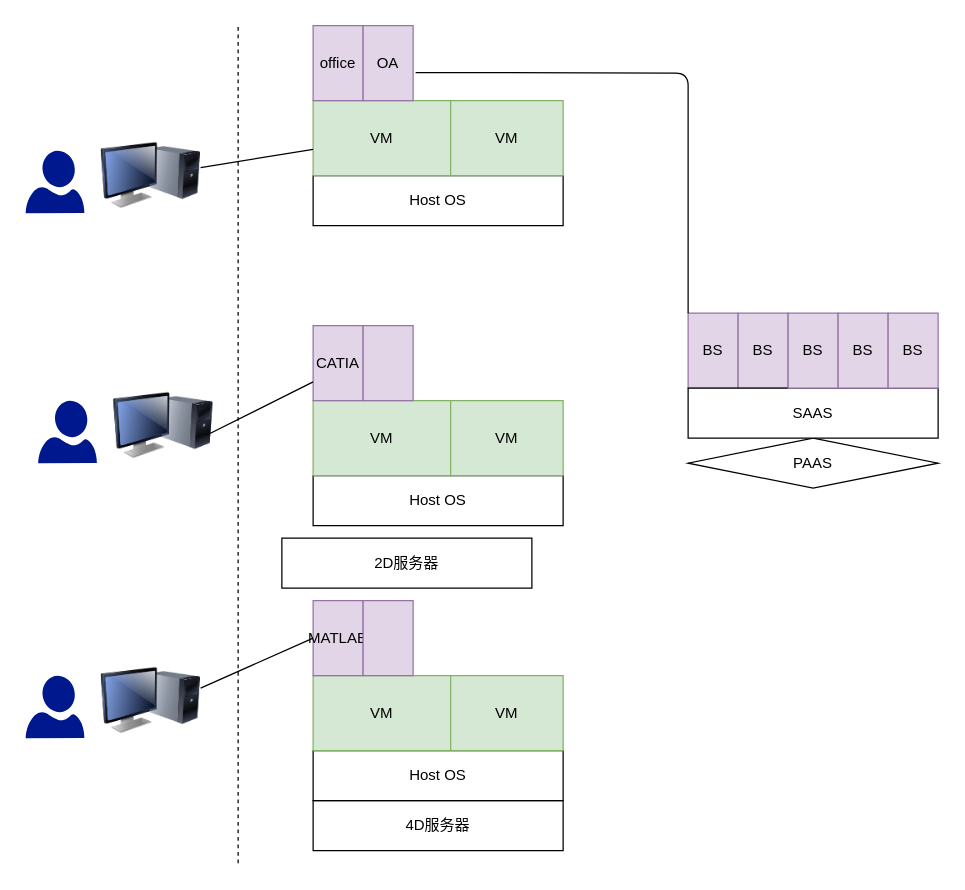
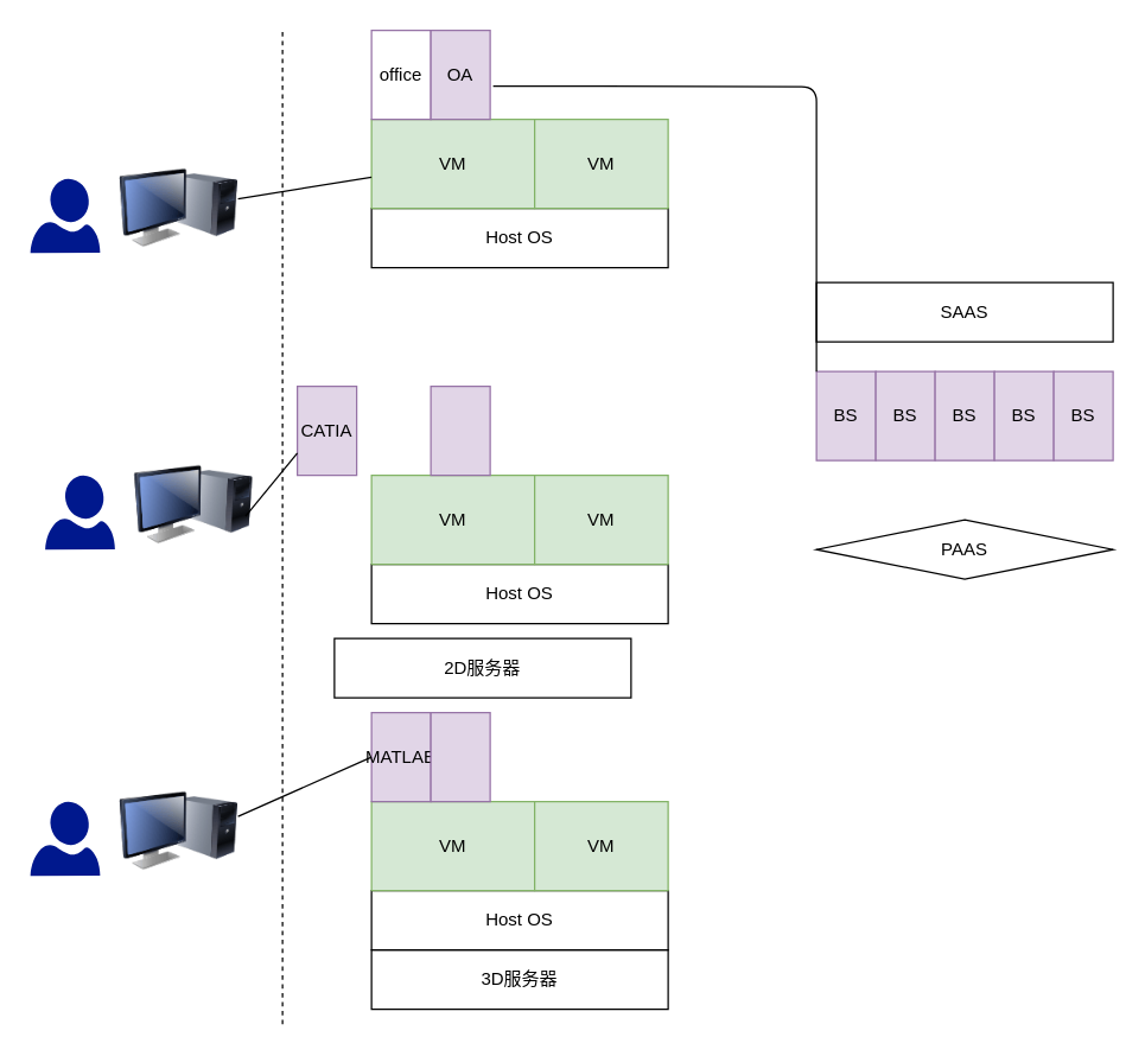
  <mxCell id="0" />
  <mxCell id="1" parent="0" />
  <mxCell id="2" value="" style="image;html=1;image=img/lib/clip_art/computers/Monitor_Tower_128x128.png" vertex="1" parent="1"><mxGeometry x="80" y="100" width="80" height="80" as="geometry" /></mxCell>
  <mxCell id="3" value="" style="aspect=fixed;pointerEvents=1;shadow=0;dashed=0;html=1;strokeColor=none;labelPosition=center;verticalLabelPosition=bottom;verticalAlign=top;align=center;fillColor=#00188D;shape=mxgraph.azure.user" vertex="1" parent="1"><mxGeometry x="20" y="120" width="47" height="50" as="geometry" /></mxCell>
  <mxCell id="4" value="" style="endArrow=none;dashed=1;html=1;" edge="1" parent="1"><mxGeometry width="50" height="50" relative="1" as="geometry"><mxPoint x="190" y="690" as="sourcePoint" /><mxPoint x="190" y="20" as="targetPoint" /></mxGeometry></mxCell>
  <mxCell id="5" value="Host OS" style="rounded=0;whiteSpace=wrap;html=1;" vertex="1" parent="1"><mxGeometry x="250" y="140" width="200" height="40" as="geometry" /></mxCell>
  <mxCell id="6" value="VM" style="rounded=0;whiteSpace=wrap;html=1;fillColor=#d5e8d4;strokeColor=#82b366;" vertex="1" parent="1"><mxGeometry x="250" y="80" width="110" height="60" as="geometry" /></mxCell>
  <mxCell id="7" value="VM" style="rounded=0;whiteSpace=wrap;html=1;fillColor=#d5e8d4;strokeColor=#82b366;" vertex="1" parent="1"><mxGeometry x="360" y="80" width="90" height="60" as="geometry" /></mxCell>
  <mxCell id="8" value="" style="endArrow=none;html=1;" edge="1" parent="1" source="2" target="6"><mxGeometry width="50" height="50" relative="1" as="geometry"><mxPoint x="210" y="220" as="sourcePoint" /><mxPoint x="390" y="270" as="targetPoint" /></mxGeometry></mxCell>
- <mxCell id="9" value="office" style="rounded=0;whiteSpace=wrap;html=1;fillColor=#e1d5e7;strokeColor=#9673a6;" vertex="1" parent="1"><mxGeometry x="250" y="20" width="40" height="60" as="geometry" /></mxCell>
+ <mxCell id="9" value="office" style="rounded=0;whiteSpace=wrap;html=1;fillColor=#ffffff;strokeColor=#9673a6;" vertex="1" parent="1"><mxGeometry x="250" y="20" width="40" height="60" as="geometry" /></mxCell>
  <mxCell id="10" value="OA" style="rounded=0;whiteSpace=wrap;html=1;fillColor=#e1d5e7;strokeColor=#9673a6;" vertex="1" parent="1"><mxGeometry x="290" y="20" width="40" height="60" as="geometry" /></mxCell>
  <mxCell id="11" value="2D服务器" style="rounded=0;whiteSpace=wrap;html=1;" vertex="1" parent="1"><mxGeometry x="225" y="430" width="200" height="40" as="geometry" /></mxCell>
  <mxCell id="12" value="Host OS" style="rounded=0;whiteSpace=wrap;html=1;" vertex="1" parent="1"><mxGeometry x="250" y="380" width="200" height="40" as="geometry" /></mxCell>
  <mxCell id="13" value="VM" style="rounded=0;whiteSpace=wrap;html=1;fillColor=#d5e8d4;strokeColor=#82b366;" vertex="1" parent="1"><mxGeometry x="250" y="320" width="110" height="60" as="geometry" /></mxCell>
  <mxCell id="14" value="VM" style="rounded=0;whiteSpace=wrap;html=1;fillColor=#d5e8d4;strokeColor=#82b366;" vertex="1" parent="1"><mxGeometry x="360" y="320" width="90" height="60" as="geometry" /></mxCell>
- <mxCell id="15" value="CATIA" style="rounded=0;whiteSpace=wrap;html=1;fillColor=#e1d5e7;strokeColor=#9673a6;" vertex="1" parent="1"><mxGeometry x="250" y="260" width="40" height="60" as="geometry" /></mxCell>
+ <mxCell id="15" value="CATIA" style="rounded=0;whiteSpace=wrap;html=1;fillColor=#e1d5e7;strokeColor=#9673a6;" vertex="1" parent="1"><mxGeometry x="200" y="260" width="40" height="60" as="geometry" /></mxCell>
  <mxCell id="16" value="" style="rounded=0;whiteSpace=wrap;html=1;fillColor=#e1d5e7;strokeColor=#9673a6;" vertex="1" parent="1"><mxGeometry x="290" y="260" width="40" height="60" as="geometry" /></mxCell>
- <mxCell id="17" value="4D服务器" style="rounded=0;whiteSpace=wrap;html=1;" vertex="1" parent="1"><mxGeometry x="250" y="640" width="200" height="40" as="geometry" /></mxCell>
+ <mxCell id="17" value="3D服务器" style="rounded=0;whiteSpace=wrap;html=1;" vertex="1" parent="1"><mxGeometry x="250" y="640" width="200" height="40" as="geometry" /></mxCell>
  <mxCell id="18" value="Host OS" style="rounded=0;whiteSpace=wrap;html=1;" vertex="1" parent="1"><mxGeometry x="250" y="600" width="200" height="40" as="geometry" /></mxCell>
  <mxCell id="19" value="VM" style="rounded=0;whiteSpace=wrap;html=1;fillColor=#d5e8d4;strokeColor=#82b366;" vertex="1" parent="1"><mxGeometry x="250" y="540" width="110" height="60" as="geometry" /></mxCell>
  <mxCell id="20" value="VM" style="rounded=0;whiteSpace=wrap;html=1;fillColor=#d5e8d4;strokeColor=#82b366;" vertex="1" parent="1"><mxGeometry x="360" y="540" width="90" height="60" as="geometry" /></mxCell>
  <mxCell id="21" value="MATLAB" style="rounded=0;whiteSpace=wrap;html=1;fillColor=#e1d5e7;strokeColor=#9673a6;" vertex="1" parent="1"><mxGeometry x="250" y="480" width="40" height="60" as="geometry" /></mxCell>
  <mxCell id="22" value="" style="rounded=0;whiteSpace=wrap;html=1;fillColor=#e1d5e7;strokeColor=#9673a6;" vertex="1" parent="1"><mxGeometry x="290" y="480" width="40" height="60" as="geometry" /></mxCell>
  <mxCell id="23" value="PAAS" style="rhombus;whiteSpace=wrap;html=1;" vertex="1" parent="1"><mxGeometry x="550" y="350" width="200" height="40" as="geometry" /></mxCell>
  <mxCell id="24" value="BS" style="rounded=0;whiteSpace=wrap;html=1;fillColor=#e1d5e7;strokeColor=#9673a6;" vertex="1" parent="1"><mxGeometry x="550" y="250" width="40" height="60" as="geometry" /></mxCell>
  <mxCell id="25" value="BS" style="rounded=0;whiteSpace=wrap;html=1;fillColor=#e1d5e7;strokeColor=#9673a6;" vertex="1" parent="1"><mxGeometry x="590" y="250" width="40" height="60" as="geometry" /></mxCell>
- <mxCell id="26" value="SAAS" style="rounded=0;whiteSpace=wrap;html=1;" vertex="1" parent="1"><mxGeometry x="550" y="310" width="200" height="40" as="geometry" /></mxCell>
+ <mxCell id="26" value="SAAS" style="rounded=0;whiteSpace=wrap;html=1;" vertex="1" parent="1"><mxGeometry x="550" y="190" width="200" height="40" as="geometry" /></mxCell>
  <mxCell id="27" value="BS" style="rounded=0;whiteSpace=wrap;html=1;fillColor=#e1d5e7;strokeColor=#9673a6;" vertex="1" parent="1"><mxGeometry x="630" y="250" width="40" height="60" as="geometry" /></mxCell>
  <mxCell id="28" value="BS" style="rounded=0;whiteSpace=wrap;html=1;fillColor=#e1d5e7;strokeColor=#9673a6;" vertex="1" parent="1"><mxGeometry x="670" y="250" width="40" height="60" as="geometry" /></mxCell>
  <mxCell id="29" value="BS" style="rounded=0;whiteSpace=wrap;html=1;fillColor=#e1d5e7;strokeColor=#9673a6;" vertex="1" parent="1"><mxGeometry x="710" y="250" width="40" height="60" as="geometry" /></mxCell>
  <mxCell id="30" value="" style="image;html=1;image=img/lib/clip_art/computers/Monitor_Tower_128x128.png" vertex="1" parent="1"><mxGeometry x="90" y="300" width="80" height="80" as="geometry" /></mxCell>
  <mxCell id="31" value="" style="aspect=fixed;pointerEvents=1;shadow=0;dashed=0;html=1;strokeColor=none;labelPosition=center;verticalLabelPosition=bottom;verticalAlign=top;align=center;fillColor=#00188D;shape=mxgraph.azure.user" vertex="1" parent="1"><mxGeometry x="30" y="320" width="47" height="50" as="geometry" /></mxCell>
  <mxCell id="32" value="" style="image;html=1;image=img/lib/clip_art/computers/Monitor_Tower_128x128.png" vertex="1" parent="1"><mxGeometry x="80" y="520" width="80" height="80" as="geometry" /></mxCell>
  <mxCell id="33" value="" style="aspect=fixed;pointerEvents=1;shadow=0;dashed=0;html=1;strokeColor=none;labelPosition=center;verticalLabelPosition=bottom;verticalAlign=top;align=center;fillColor=#00188D;shape=mxgraph.azure.user" vertex="1" parent="1"><mxGeometry x="20" y="540" width="47" height="50" as="geometry" /></mxCell>
  <mxCell id="34" value="" style="endArrow=none;html=1;entryX=0.938;entryY=0.594;entryDx=0;entryDy=0;entryPerimeter=0;exitX=0;exitY=0.75;exitDx=0;exitDy=0;" edge="1" parent="1" source="15" target="30"><mxGeometry width="50" height="50" relative="1" as="geometry"><mxPoint x="340" y="490" as="sourcePoint" /><mxPoint x="390" y="440" as="targetPoint" /></mxGeometry></mxCell>
  <mxCell id="35" value="" style="endArrow=none;html=1;exitX=1;exitY=0.375;exitDx=0;exitDy=0;exitPerimeter=0;" edge="1" parent="1" source="32"><mxGeometry width="50" height="50" relative="1" as="geometry"><mxPoint x="340" y="490" as="sourcePoint" /><mxPoint x="250" y="510" as="targetPoint" /></mxGeometry></mxCell>
  <mxCell id="36" value="" style="endArrow=none;html=1;entryX=1.05;entryY=0.625;entryDx=0;entryDy=0;entryPerimeter=0;exitX=0;exitY=0;exitDx=0;exitDy=0;" edge="1" parent="1" source="24" target="10"><mxGeometry width="50" height="50" relative="1" as="geometry"><mxPoint x="340" y="370" as="sourcePoint" /><mxPoint x="390" y="320" as="targetPoint" /><Array as="points"><mxPoint x="550" y="58" /></Array></mxGeometry></mxCell>
